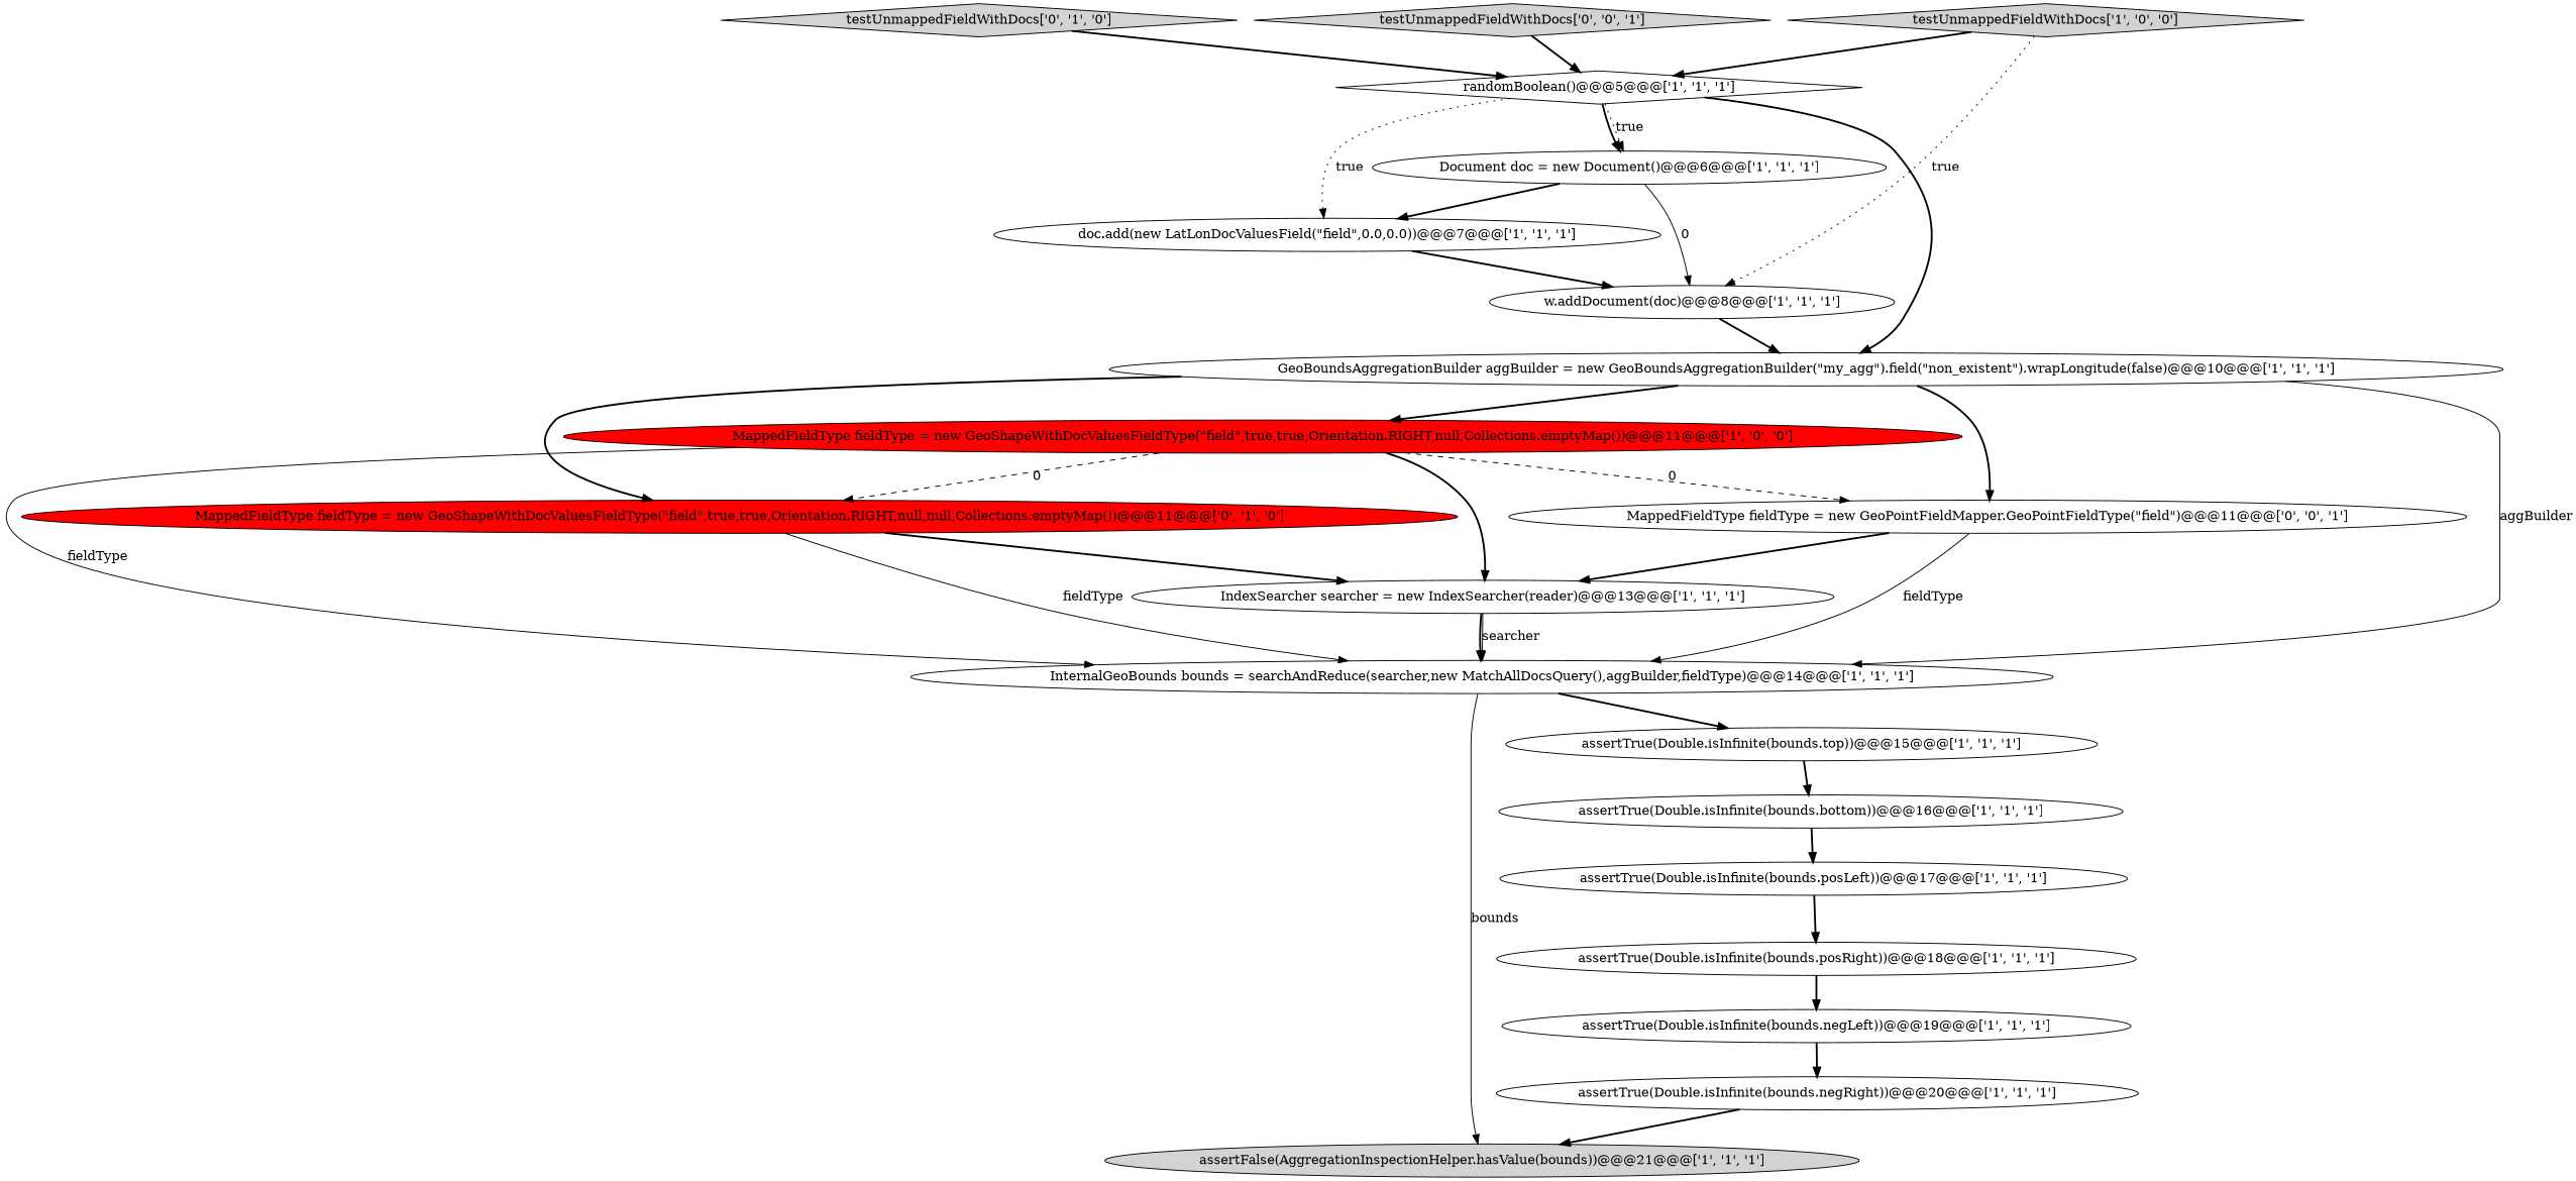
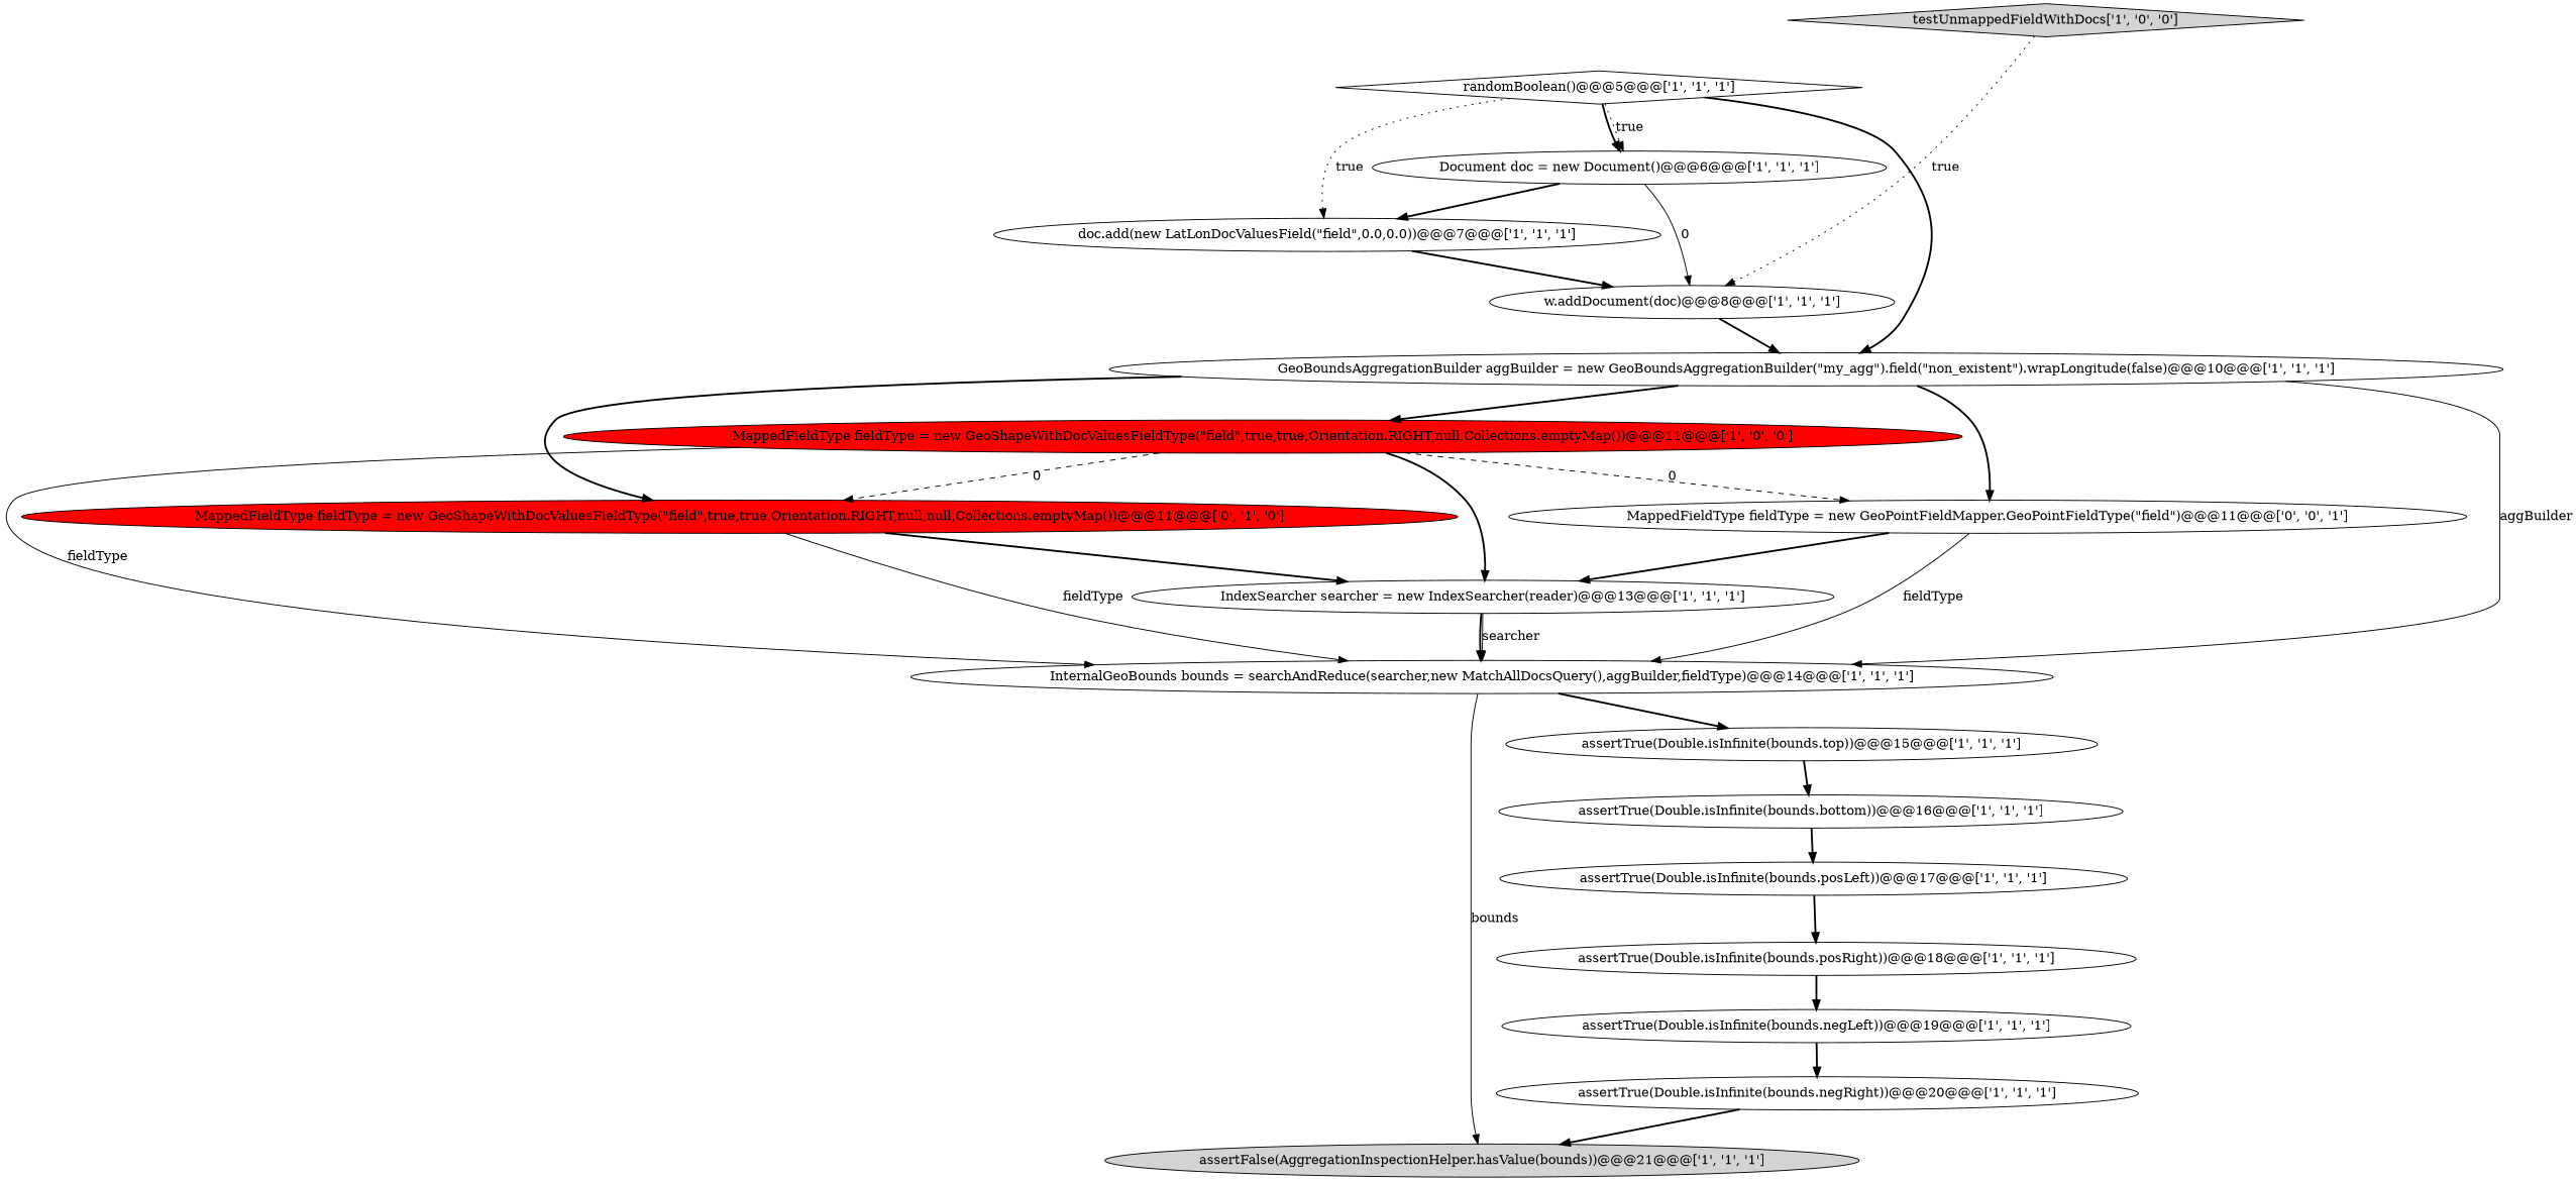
  digraph {
    node [fillcolor=white shape=ellipse style=filled]
    edge [style=bold]
    n1 [label="InternalGeoBounds bounds = searchAndReduce(searcher,new MatchAllDocsQuery(),aggBuilder,fieldType)@@@14@@@['1', '1', '1']"]
    n2 [fillcolor=lightgray label="assertFalse(AggregationInspectionHelper.hasValue(bounds))@@@21@@@['1', '1', '1']"]
    n3 [label="assertTrue(Double.isInfinite(bounds.top))@@@15@@@['1', '1', '1']"]
    n4 [label="assertTrue(Double.isInfinite(bounds.bottom))@@@16@@@['1', '1', '1']"]
    n5 [fillcolor=red label="MappedFieldType fieldType = new GeoShapeWithDocValuesFieldType(\"field\",true,true,Orientation.RIGHT,null,Collections.emptyMap())@@@11@@@['1', '0', '0']"]
    n6 [label="MappedFieldType fieldType = new GeoPointFieldMapper.GeoPointFieldType(\"field\")@@@11@@@['0', '0', '1']"]
    n7 [label="IndexSearcher searcher = new IndexSearcher(reader)@@@13@@@['1', '1', '1']"]
    n8 [fillcolor=red label="MappedFieldType fieldType = new GeoShapeWithDocValuesFieldType(\"field\",true,true,Orientation.RIGHT,null,null,Collections.emptyMap())@@@11@@@['0', '1', '0']"]
-   n9 [fillcolor=lightgray label="testUnmappedFieldWithDocs['0', '0', '1']" shape=diamond]
    n10 [label="randomBoolean()@@@5@@@['1', '1', '1']" shape=diamond]
    n11 [label="GeoBoundsAggregationBuilder aggBuilder = new GeoBoundsAggregationBuilder(\"my_agg\").field(\"non_existent\").wrapLongitude(false)@@@10@@@['1', '1', '1']"]
    n12 [label="doc.add(new LatLonDocValuesField(\"field\",0.0,0.0))@@@7@@@['1', '1', '1']"]
    n13 [label="Document doc = new Document()@@@6@@@['1', '1', '1']"]
    n14 [label="w.addDocument(doc)@@@8@@@['1', '1', '1']"]
    n15 [label="assertTrue(Double.isInfinite(bounds.posLeft))@@@17@@@['1', '1', '1']"]
    n16 [label="assertTrue(Double.isInfinite(bounds.posRight))@@@18@@@['1', '1', '1']"]
    n17 [label="assertTrue(Double.isInfinite(bounds.negLeft))@@@19@@@['1', '1', '1']"]
    n18 [label="assertTrue(Double.isInfinite(bounds.negRight))@@@20@@@['1', '1', '1']"]
    n19 [fillcolor=lightgray label="testUnmappedFieldWithDocs['1', '0', '0']" shape=diamond]
-   n20 [fillcolor=lightgray label="testUnmappedFieldWithDocs['0', '1', '0']" shape=diamond]
    n1 -> n2 [label=bounds style=solid]
    n1 -> n3
    n3 -> n4
    n4 -> n15
    n5 -> n1 [label=fieldType style=solid]
    n5 -> n6 [label=0 style=dashed]
    n5 -> n7
    n5 -> n8 [label=0 style=dashed]
    n6 -> n1 [label=fieldType style=solid]
    n6 -> n7
    n7 -> n1
    n7 -> n1 [label=searcher style=solid]
    n8 -> n1 [label=fieldType style=solid]
    n8 -> n7
-   n9 -> n10
    n10 -> n11
    n10 -> n12 [label=true style=dotted]
    n10 -> n13 [label=true style=dotted]
    n10 -> n13
    n11 -> n1 [label=aggBuilder style=solid]
    n11 -> n5
    n11 -> n6
    n11 -> n8
    n12 -> n14
    n13 -> n12
    n13 -> n14 [label=0 style=solid]
    n14 -> n11
    n15 -> n16
    n16 -> n17
    n17 -> n18
    n18 -> n2
-   n19 -> n10
    n19 -> n14 [label=true style=dotted]
-   n20 -> n10
  }
